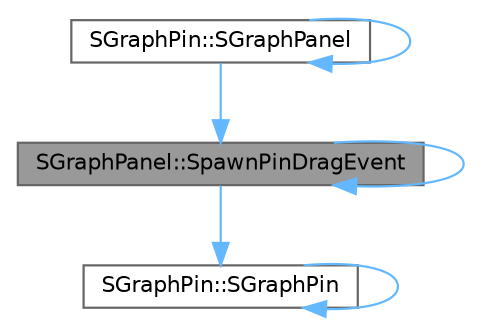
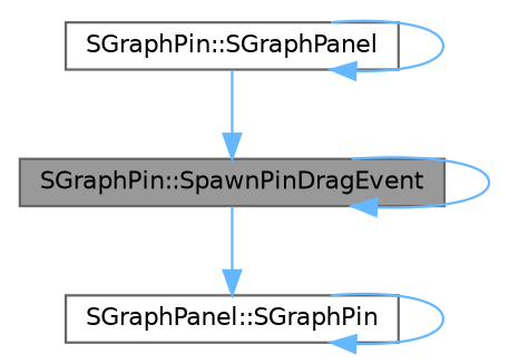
  digraph {
    rankdir=TB
    node [color=grey40 fillcolor=white fontname=Helvetica fontsize=10 shape=box style=filled]
    edge [color=steelblue1 fontname=Helvetica fontsize=10 labelfontname=Helvetica labelfontsize=10 style=solid]
-   n1 [color=gray40 fillcolor=grey60 fontcolor=black height=0.2 label="SGraphPanel::SpawnPinDragEvent" width=0.4]
-   n2 [height=0.2 label="SGraphPin::SGraphPin" width=0.4]
+   n1 [color=gray40 fillcolor=grey60 fontcolor=black height=0.2 label="SGraphPin::SpawnPinDragEvent" width=0.4]
+   n2 [height=0.2 label="SGraphPanel::SGraphPin" width=0.4]
    n3 [height=0.2 label="SGraphPin::SGraphPanel" width=0.4]
    n1 -> n1
    n1 -> n2
    n2 -> n2
    n3 -> n1
    n3 -> n3
  }
